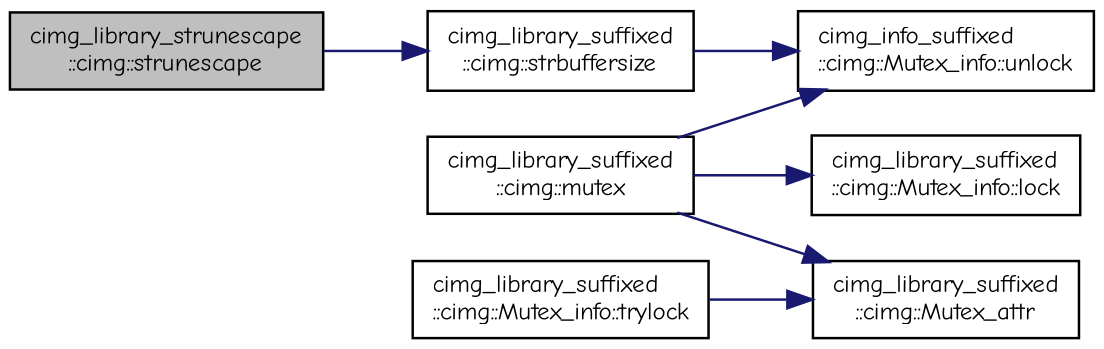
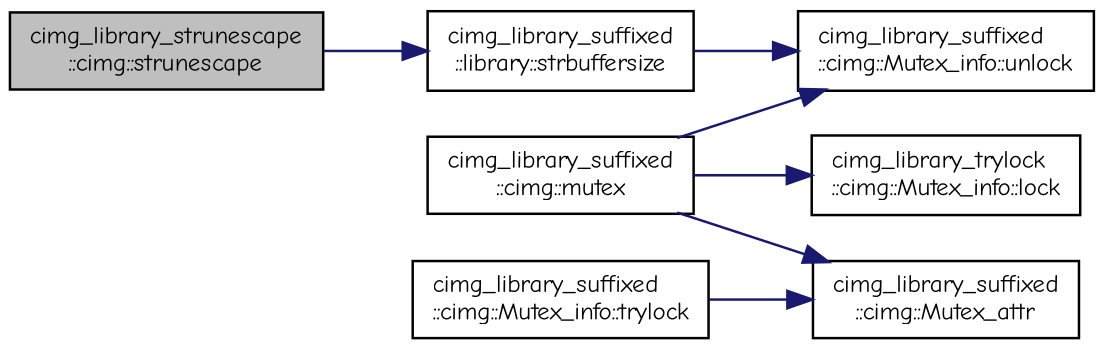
  digraph {
    fontname="Comic Neue"
    rankdir=LR
    node [color=black fillcolor=white fontname="Comic Neue" fontsize=10 shape=record style=filled]
    edge [color=midnightblue fontname="Comic Neue" fontsize=10 labelfontname=Helvetica labelfontsize=10 style=solid]
    n1 [fillcolor=grey75 fontcolor=black height=0.2 label="cimg_library_strunescape\l::cimg::strunescape" width=0.4]
-   n2 [height=0.2 label="cimg_library_suffixed\l::cimg::strbuffersize" width=0.4]
-   n3 [height=0.2 label="cimg_info_suffixed\l::cimg::Mutex_info::unlock" width=0.4]
+   n2 [height=0.2 label="cimg_library_suffixed\l::library::strbuffersize" width=0.4]
+   n3 [height=0.2 label="cimg_library_suffixed\l::cimg::Mutex_info::unlock" width=0.4]
    n4 [height=0.2 label="cimg_library_suffixed\l::cimg::mutex" width=0.4]
    n5 [height=0.2 label="cimg_library_suffixed\l::cimg::Mutex_attr" width=0.4]
-   n6 [height=0.2 label="cimg_library_suffixed\l::cimg::Mutex_info::lock" width=0.4]
+   n6 [height=0.2 label="cimg_library_trylock\l::cimg::Mutex_info::lock" width=0.4]
    n7 [height=0.2 label="cimg_library_suffixed\l::cimg::Mutex_info::trylock" width=0.4]
    n1 -> n2
    n2 -> n3
    n4 -> n3
    n4 -> n5
    n4 -> n6
    n7 -> n5
  }
